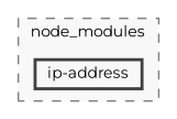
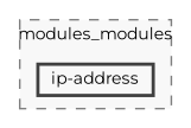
  digraph {
    compound=true
    fontname=Montserrat
    n1 [color=grey25 fillcolor="#f8f8f8" fontname=Montserrat fontsize=10 height=0.2 label="ip-address" shape=box style="filled,bold" width=0.4]
    subgraph cluster_1 {
      bgcolor="#f8f8f8"
      fontsize=10
-     label=node_modules
+     label=modules_modules
      pencolor=grey50
      style="filled,dashed"
      n1
    }
  }
